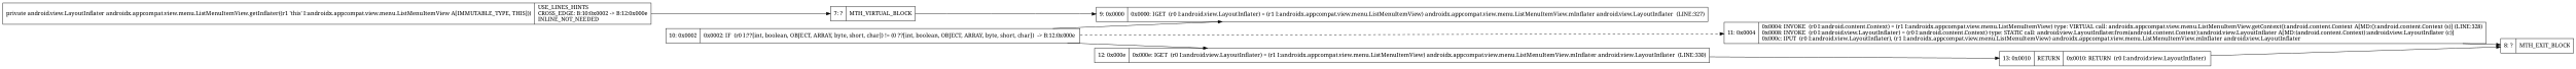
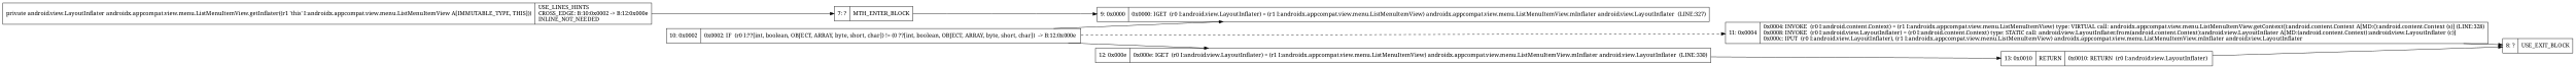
  digraph {
    fontname="Noto Serif"
    rankdir=LR
    node [fontname="Noto Serif" shape=record]
    edge [fontname="Noto Serif"]
-   n1 [label="{7\:\ ?|MTH_VIRTUAL_BLOCK\l}"]
+   n1 [label="{7\:\ ?|MTH_ENTER_BLOCK\l}"]
    n2 [label="{9\:\ 0x0000|0x0000: IGET  (r0 I:android.view.LayoutInflater) = (r1 I:androidx.appcompat.view.menu.ListMenuItemView) androidx.appcompat.view.menu.ListMenuItemView.mInflater android.view.LayoutInflater  (LINE:327)\l}"]
    n3 [label="{10\:\ 0x0002|0x0002: IF  (r0 I:??[int, boolean, OBJECT, ARRAY, byte, short, char]) != (0 ??[int, boolean, OBJECT, ARRAY, byte, short, char])  \-\> B:12:0x000e \l}"]
    n4 [label="{11\:\ 0x0004|0x0004: INVOKE  (r0 I:android.content.Context) = (r1 I:androidx.appcompat.view.menu.ListMenuItemView) type: VIRTUAL call: androidx.appcompat.view.menu.ListMenuItemView.getContext():android.content.Context A[MD:():android.content.Context (s)] (LINE:328)\l0x0008: INVOKE  (r0 I:android.view.LayoutInflater) = (r0 I:android.content.Context) type: STATIC call: android.view.LayoutInflater.from(android.content.Context):android.view.LayoutInflater A[MD:(android.content.Context):android.view.LayoutInflater (c)]\l0x000c: IPUT  (r0 I:android.view.LayoutInflater), (r1 I:androidx.appcompat.view.menu.ListMenuItemView) androidx.appcompat.view.menu.ListMenuItemView.mInflater android.view.LayoutInflater \l}"]
    n5 [label="{12\:\ 0x000e|0x000e: IGET  (r0 I:android.view.LayoutInflater) = (r1 I:androidx.appcompat.view.menu.ListMenuItemView) androidx.appcompat.view.menu.ListMenuItemView.mInflater android.view.LayoutInflater  (LINE:330)\l}"]
-   n6 [label="{8\:\ ?|MTH_EXIT_BLOCK\l}"]
+   n6 [label="{8\:\ ?|USE_EXIT_BLOCK\l}"]
    n7 [label="{13\:\ 0x0010|RETURN\l|0x0010: RETURN  (r0 I:android.view.LayoutInflater) \l}"]
    n8 [label="{private android.view.LayoutInflater androidx.appcompat.view.menu.ListMenuItemView.getInflater((r1 'this' I:androidx.appcompat.view.menu.ListMenuItemView A[IMMUTABLE_TYPE, THIS]))  | USE_LINES_HINTS\lCROSS_EDGE: B:10:0x0002 \-\> B:12:0x000e\lINLINE_NOT_NEEDED\l}"]
    n1 -> n2
    n3 -> n2
    n3 -> n4 [style=dashed]
    n3 -> n5
    n4 -> n6
    n5 -> n7
    n7 -> n6
    n8 -> n1
  }
